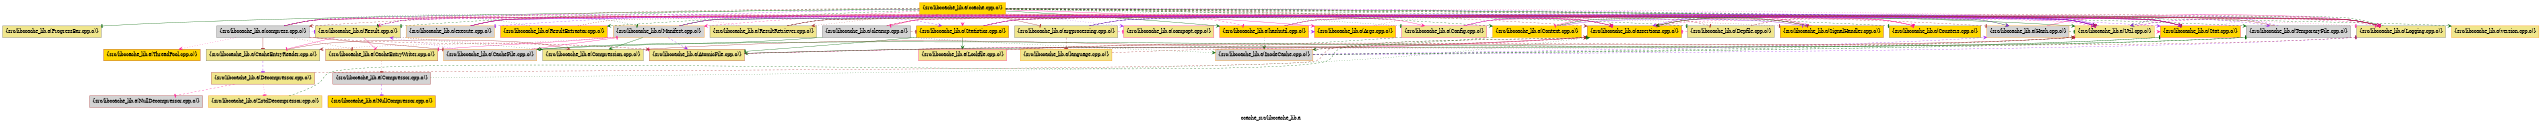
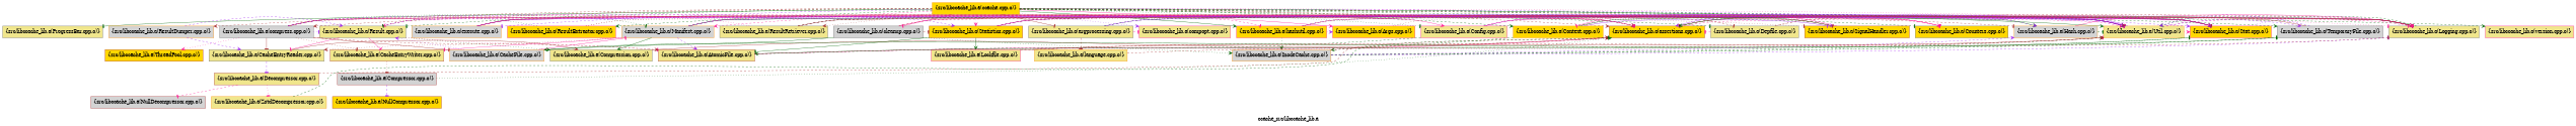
  digraph {
    label="ccache_src/libccache_lib.a"
    rankdir=TB
    node [color=gray40 fillcolor=khaki group=0 shape=box style=filled]
    edge [arrowhead=vee color=deeppink style=dashed]
    n1 [color=darkorange fillcolor=gold label="{src/libccache_lib.a(ccache.cpp.o)}"]
    n2 [label="{src/libccache_lib.a(ProgressBar.cpp.o)}"]
    n3 [fillcolor=gold label="{src/libccache_lib.a(Counters.cpp.o)}"]
    n4 [color=brown fillcolor=gold group=1 label="{src/libccache_lib.a(assertions.cpp.o)}"]
    n5 [color=darkorange group=1 label="{src/libccache_lib.a(Util.cpp.o)}"]
    n6 [color=deeppink fillcolor=gold group=1 label="{src/libccache_lib.a(Stat.cpp.o)}"]
    n7 [group=1 label="{src/libccache_lib.a(Logging.cpp.o)}"]
    n8 [fillcolor=lightgrey group=1 label="{src/libccache_lib.a(TemporaryFile.cpp.o)}"]
    n9 [color=darkorange fillcolor=lightgrey label="{src/libccache_lib.a(Manifest.cpp.o)}"]
    n10 [color=darkorange fillcolor=lightgrey label="{src/libccache_lib.a(Hash.cpp.o)}"]
    n11 [color=deeppink fillcolor=gold label="{src/libccache_lib.a(Args.cpp.o)}"]
    n12 [color=deeppink label="{src/libccache_lib.a(Config.cpp.o)}"]
    n13 [color=darkorange fillcolor=gold group=2 label="{src/libccache_lib.a(Context.cpp.o)}"]
    n14 [color=brown fillcolor=gold group=2 label="{src/libccache_lib.a(SignalHandler.cpp.o)}"]
    n15 [label="{src/libccache_lib.a(Result.cpp.o)}"]
    n16 [label="{src/libccache_lib.a(ResultRetriever.cpp.o)}"]
    n17 [label="{src/libccache_lib.a(Depfile.cpp.o)}"]
    n18 [color=brown fillcolor=gold label="{src/libccache_lib.a(Statistics.cpp.o)}"]
+   n19 [color=darkorange fillcolor=lightgrey label="{src/libccache_lib.a(ResultDumper.cpp.o)}"]
    n20 [color=deeppink fillcolor=gold label="{src/libccache_lib.a(ResultExtractor.cpp.o)}"]
    n21 [label="{src/libccache_lib.a(argprocessing.cpp.o)}"]
    n22 [fillcolor=lightgrey label="{src/libccache_lib.a(cleanup.cpp.o)}"]
    n23 [color=deeppink label="{src/libccache_lib.a(compopt.cpp.o)}"]
    n24 [fillcolor=lightgrey label="{src/libccache_lib.a(compress.cpp.o)}"]
    n25 [color=darkorange fillcolor=lightgrey label="{src/libccache_lib.a(execute.cpp.o)}"]
    n26 [color=deeppink fillcolor=gold label="{src/libccache_lib.a(hashutil.cpp.o)}"]
-   n27 [color=darkorange label="{src/libccache_lib.a(version.cpp.o)}"]
+   n27 [color=deeppink label="{src/libccache_lib.a(version.cpp.o)}"]
    n28 [label="{src/libccache_lib.a(CacheEntryReader.cpp.o)}"]
    n29 [label="{src/libccache_lib.a(Compression.cpp.o)}"]
    n30 [color=brown label="{src/libccache_lib.a(AtomicFile.cpp.o)}"]
    n31 [color=brown label="{src/libccache_lib.a(CacheEntryWriter.cpp.o)}"]
    n32 [color=darkorange fillcolor=lightgrey label="{src/libccache_lib.a(InodeCache.cpp.o)}"]
    n33 [color=deeppink label="{src/libccache_lib.a(Lockfile.cpp.o)}"]
    n34 [color=darkorange label="{src/libccache_lib.a(language.cpp.o)}"]
    n35 [color=darkorange fillcolor=lightgrey label="{src/libccache_lib.a(CacheFile.cpp.o)}"]
    n36 [color=brown fillcolor=gold label="{src/libccache_lib.a(ThreadPool.cpp.o)}"]
    n37 [color=brown label="{src/libccache_lib.a(Decompressor.cpp.o)}"]
    n38 [color=brown fillcolor=lightgrey label="{src/libccache_lib.a(Compressor.cpp.o)}"]
    n39 [color=darkorange label="{src/libccache_lib.a(ZstdDecompressor.cpp.o)}"]
    n40 [color=brown fillcolor=lightgrey label="{src/libccache_lib.a(NullDecompressor.cpp.o)}"]
    n41 [color=brown fillcolor=gold label="{src/libccache_lib.a(NullCompressor.cpp.o)}"]
    subgraph sub_1 {
      rank=same
      n1
    }
    subgraph sub_2 {
      rank=same
      n2
      n3
      n4
      n5
      n6
      n7
      n8
      n9
      n10
      n11
      n12
      n13
      n14
      n15
      n16
      n17
      n18
+     n19
      n20
      n21
      n22
      n23
      n24
      n25
      n26
      n27
    }
    subgraph sub_3 {
      rank=same
      n28
      n29
      n30
      n31
      n32
      n33
      n34
      n35
      n36
    }
    subgraph sub_4 {
      rank=same
      n37
      n38
    }
    n1 -> n2 [arrowhead=tee color=darkgreen style=solid]
    n1 -> n3 [arrowhead=tee color=darkgreen]
    n1 -> n4 [color=brown]
    n1 -> n5 [color=darkgreen style=solid]
    n1 -> n6 [color=purple]
    n1 -> n7 [arrowhead=tee style=dotted]
    n1 -> n8 [color=darkgreen]
    n1 -> n9
    n1 -> n10 [arrowhead=tee color=brown]
    n1 -> n11 [style=solid]
    n1 -> n12 [arrowhead=tee color=darkgreen style=dotted]
    n1 -> n13 [color=darkgreen]
    n1 -> n14 [arrowhead=tee color=brown style=dotted]
    n1 -> n15 [arrowhead=tee color=darkgreen]
    n1 -> n16 [color=brown style=dotted]
    n1 -> n17 [arrowhead=tee color=darkgreen]
    n1 -> n18 [style=dotted]
+   n1 -> n19 [color=brown]
    n1 -> n20 [color=darkgreen]
    n1 -> n21 [arrowhead=tee color=brown style=solid]
    n1 -> n22 [arrowhead=tee style=solid]
    n1 -> n23 [color=purple style=dotted]
    n1 -> n24 [color=brown]
    n1 -> n25 [arrowhead=tee color=purple]
    n1 -> n26 [color=darkgreen style=solid]
    n1 -> n27 [color=darkgreen]
    n3 -> n4 [arrowhead=tee]
    n4 -> n5 [arrowhead=tee]
    n5 -> n4 [color=purple style=solid]
    n5 -> n6 [style=dotted]
    n5 -> n7 [arrowhead=tee]
    n5 -> n8 [color=purple]
    n6 -> n7 [arrowhead=tee color=purple style=dotted]
    n7 -> n5 [color=darkgreen]
-   n8 -> n4 [color=brown style=solid]
+   n8 -> n4 [arrowhead=tee color=brown style=solid]
    n8 -> n5 [color=purple]
    n9 -> n5 [arrowhead=tee color=purple style=solid]
    n9 -> n6 [color=purple style=dotted]
    n9 -> n7 [arrowhead=tee color=purple]
    n9 -> n10 [color=darkgreen style=solid]
    n9 -> n26 [arrowhead=tee]
    n9 -> n28 [color=brown style=dotted]
    n9 -> n29 [color=darkgreen style=solid]
    n9 -> n30 [color=purple]
    n9 -> n31 [arrowhead=tee style=solid]
    n10 -> n5 [arrowhead=tee color=darkgreen]
    n10 -> n7 [style=solid]
    n11 -> n5 [color=brown style=dotted]
    n12 -> n4 [arrowhead=tee color=brown style=dotted]
    n12 -> n5 [arrowhead=tee color=purple style=solid]
    n12 -> n6 [style=solid]
    n12 -> n30 [color=darkgreen]
    n13 -> n3 [arrowhead=tee style=dotted]
    n13 -> n5 [arrowhead=tee color=purple style=dotted]
    n13 -> n7 [arrowhead=tee color=darkgreen style=solid]
    n13 -> n14 [arrowhead=tee color=purple style=solid]
    n13 -> n32 [color=darkgreen]
    n14 -> n4 [color=darkgreen style=solid]
    n14 -> n13 [arrowhead=tee style=solid]
    n15 -> n5 [arrowhead=tee style=dotted]
    n15 -> n6 [arrowhead=tee]
    n15 -> n7 [color=purple]
    n15 -> n28 [arrowhead=tee style=solid]
    n15 -> n29 [color=darkgreen style=dotted]
    n15 -> n30 [arrowhead=tee style=dotted]
    n15 -> n31 [arrowhead=tee style=solid]
    n16 -> n4 [color=darkgreen]
    n16 -> n5 [color=purple style=dotted]
    n16 -> n7 [arrowhead=tee color=brown style=solid]
    n16 -> n15 [style=dotted]
    n16 -> n17 [arrowhead=tee color=brown]
    n17 -> n4 [arrowhead=tee]
    n17 -> n5 [arrowhead=tee color=brown style=dotted]
    n17 -> n7 [color=brown]
    n18 -> n3 [arrowhead=tee]
    n18 -> n5 [color=darkgreen]
    n18 -> n6 [arrowhead=tee color=purple style=solid]
    n18 -> n7 [arrowhead=tee color=brown style=dotted]
    n18 -> n12 [style=solid]
    n18 -> n30 [arrowhead=tee color=darkgreen style=solid]
    n18 -> n33 [color=darkgreen style=solid]
+   n19 -> n15 [color=purple]
+   n19 -> n28 [color=purple]
    n20 -> n4 [color=brown style=dotted]
    n20 -> n5 [color=brown style=dotted]
    n20 -> n15 [arrowhead=tee color=darkgreen style=dotted]
-   n21 -> n4 [arrowhead=tee color=purple]
    n21 -> n5 [color=purple style=solid]
    n21 -> n6 [color=darkgreen]
    n21 -> n7 [arrowhead=tee color=purple style=dotted]
    n21 -> n14 [color=purple style=dotted]
    n21 -> n23 [arrowhead=tee]
    n21 -> n34 [arrowhead=tee color=brown]
    n22 -> n3 [arrowhead=tee style=solid]
    n22 -> n5 [arrowhead=tee style=dotted]
    n22 -> n7 [arrowhead=tee color=brown]
    n22 -> n18 [arrowhead=tee color=brown]
    n22 -> n32 [color=darkgreen style=dotted]
    n22 -> n35 [color=darkgreen style=solid]
    n24 -> n3 [style=dotted]
    n24 -> n4 [arrowhead=tee]
    n24 -> n5 [color=purple]
    n24 -> n6 [style=solid]
    n24 -> n7 [arrowhead=tee color=brown style=solid]
    n24 -> n9 [arrowhead=tee color=darkgreen style=dotted]
    n24 -> n15 [arrowhead=tee color=purple style=dotted]
    n24 -> n18 [color=purple]
    n24 -> n28 [arrowhead=tee color=brown style=solid]
    n24 -> n30 [color=brown]
    n24 -> n31 [arrowhead=tee color=brown style=dotted]
    n24 -> n35 [arrowhead=tee color=brown style=solid]
    n24 -> n36 [style=dotted]
    n25 -> n4 [style=solid]
    n25 -> n5 [color=purple style=solid]
    n25 -> n6 [color=purple style=solid]
    n25 -> n7 [arrowhead=tee]
    n25 -> n14 [arrowhead=tee color=brown style=solid]
    n26 -> n5 [color=brown style=dotted]
    n26 -> n6 [arrowhead=tee color=brown style=solid]
    n26 -> n7 [style=dotted]
    n26 -> n10 [color=purple]
    n26 -> n11 [color=purple style=dotted]
    n26 -> n32 [color=darkgreen style=dotted]
    n28 -> n29 [color=brown style=solid]
    n28 -> n37 [arrowhead=tee color=purple]
    n29 -> n4 [color=brown style=solid]
    n30 -> n4 [style=solid]
    n30 -> n5 [arrowhead=tee style=dotted]
    n30 -> n8 [arrowhead=tee color=darkgreen style=solid]
    n31 -> n38 [arrowhead=tee color=brown style=dotted]
    n32 -> n4 [color=brown]
    n32 -> n5 [color=darkgreen]
    n32 -> n6 [arrowhead=tee color=darkgreen style=dotted]
    n32 -> n7 [arrowhead=tee color=purple]
    n32 -> n8 [arrowhead=tee color=darkgreen]
    n32 -> n10 [color=purple]
    n33 -> n5 [color=brown style=solid]
    n33 -> n7 [arrowhead=tee color=brown]
    n34 -> n5 [color=brown]
    n35 -> n6 [arrowhead=tee color=darkgreen style=solid]
    n35 -> n9 [arrowhead=tee style=solid]
    n35 -> n15 [color=purple style=dotted]
    n37 -> n4 [color=brown]
    n37 -> n39 [arrowhead=tee style=dotted]
    n37 -> n40 [arrowhead=tee]
    n38 -> n4 [color=darkgreen style=dotted]
    n38 -> n41 [arrowhead=tee color=purple]
    n39 -> n4 [arrowhead=tee color=darkgreen]
  }
